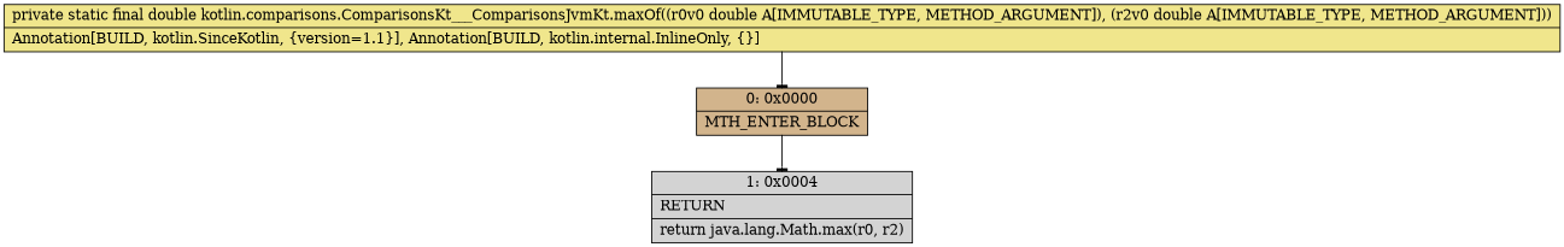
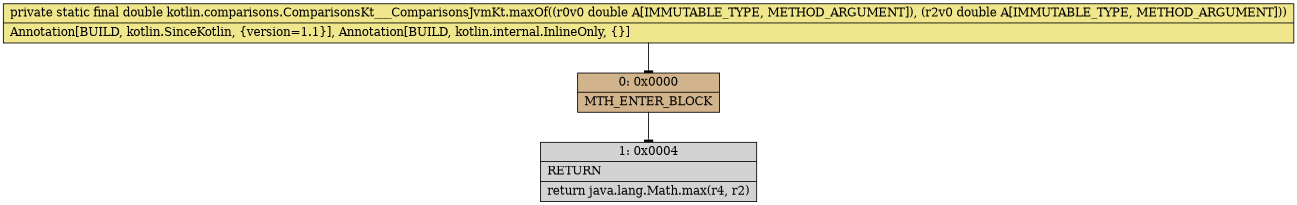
  digraph {
    node [shape=record style=filled]
    edge [arrowhead=tee]
    n1 [label="{0\:\ 0x0000|MTH_ENTER_BLOCK\l}" fillcolor=tan]
-   n2 [label="{1\:\ 0x0004|RETURN\l|return java.lang.Math.max(r0, r2)\l}" fillcolor=lightgrey]
+   n2 [label="{1\:\ 0x0004|RETURN\l|return java.lang.Math.max(r4, r2)\l}" fillcolor=lightgrey]
    n3 [label="{private static final double kotlin.comparisons.ComparisonsKt___ComparisonsJvmKt.maxOf((r0v0 double A[IMMUTABLE_TYPE, METHOD_ARGUMENT]), (r2v0 double A[IMMUTABLE_TYPE, METHOD_ARGUMENT]))  | Annotation[BUILD, kotlin.SinceKotlin, \{version=1.1\}], Annotation[BUILD, kotlin.internal.InlineOnly, \{\}]\l}" fillcolor=khaki]
    n1 -> n2
    n3 -> n1
  }
